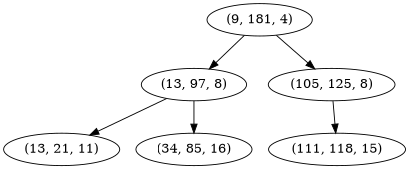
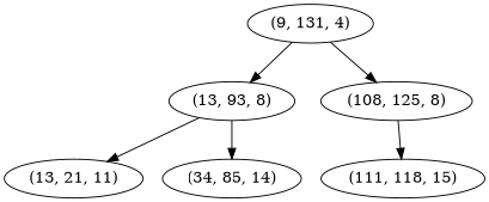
  digraph {
-   "(9, 131, 4)" [label="(9, 181, 4)"]
-   "(13, 93, 8)" [label="(13, 97, 8)"]
-   "(105, 125, 8)"
+   "(9, 131, 4)"
+   "(13, 93, 8)"
+   "(105, 125, 8)" [label="(108, 125, 8)"]
    n4 [label="(13, 21, 11)"]
-   "(34, 85, 14)" [label="(34, 85, 16)"]
+   "(34, 85, 14)"
    n6 [label="(111, 118, 15)"]
    "(9, 131, 4)" -> "(13, 93, 8)"
    "(9, 131, 4)" -> "(105, 125, 8)"
    "(13, 93, 8)" -> n4
    "(13, 93, 8)" -> "(34, 85, 14)"
    "(105, 125, 8)" -> n6
  }
